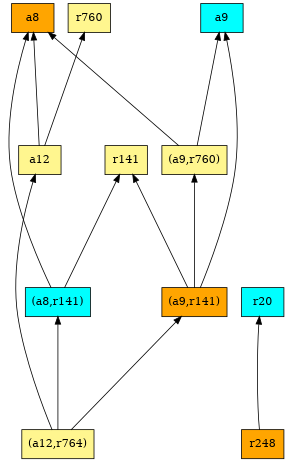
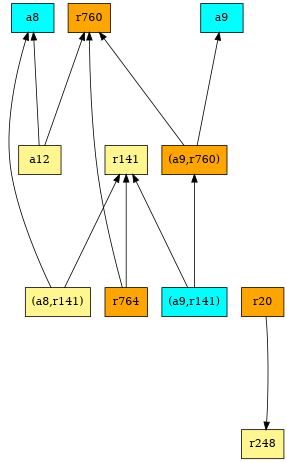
  digraph {
    rankdir=BT
    ranksep=2.0
    node [fillcolor=orange shape=record style=filled]
    n1 [fillcolor=khaki1 label="{r141}"]
-   n2 [label="{a8}"]
-   n4 [fillcolor=khaki1 label="{r760}"]
-   n5 [label="{r248}"]
-   n6 [fillcolor=cyan label="{r20}"]
-   n7 [fillcolor=cyan label="{(a8,r141)}"]
+   n2 [fillcolor=cyan label="{a8}"]
+   n3 [label="{r764}"]
+   n4 [label="{r760}"]
+   n5 [fillcolor=khaki1 label="{r248}"]
+   n6 [label="{r20}"]
+   n7 [fillcolor=khaki1 label="{(a8,r141)}"]
    n8 [fillcolor=cyan label="{a9}"]
-   n9 [fillcolor=khaki1 label="{(a12,r764)}"]
-   n10 [label="{(a9,r141)}"]
+   n10 [fillcolor=cyan label="{(a9,r141)}"]
    n11 [fillcolor=khaki1 label="{a12}"]
-   n12 [fillcolor=khaki1 label="{(a9,r760)}"]
-   n5 -> n6
+   n12 [label="{(a9,r760)}"]
+   n3 -> n1
+   n3 -> n4
+   n6 -> n5
    n7 -> n1
    n7 -> n2
-   n9 -> n7
-   n9 -> n10
-   n9 -> n11
    n10 -> n1
-   n10 -> n8
    n10 -> n12
    n11 -> n2
    n11 -> n4
-   n12 -> n2
+   n12 -> n4
    n12 -> n8
  }
